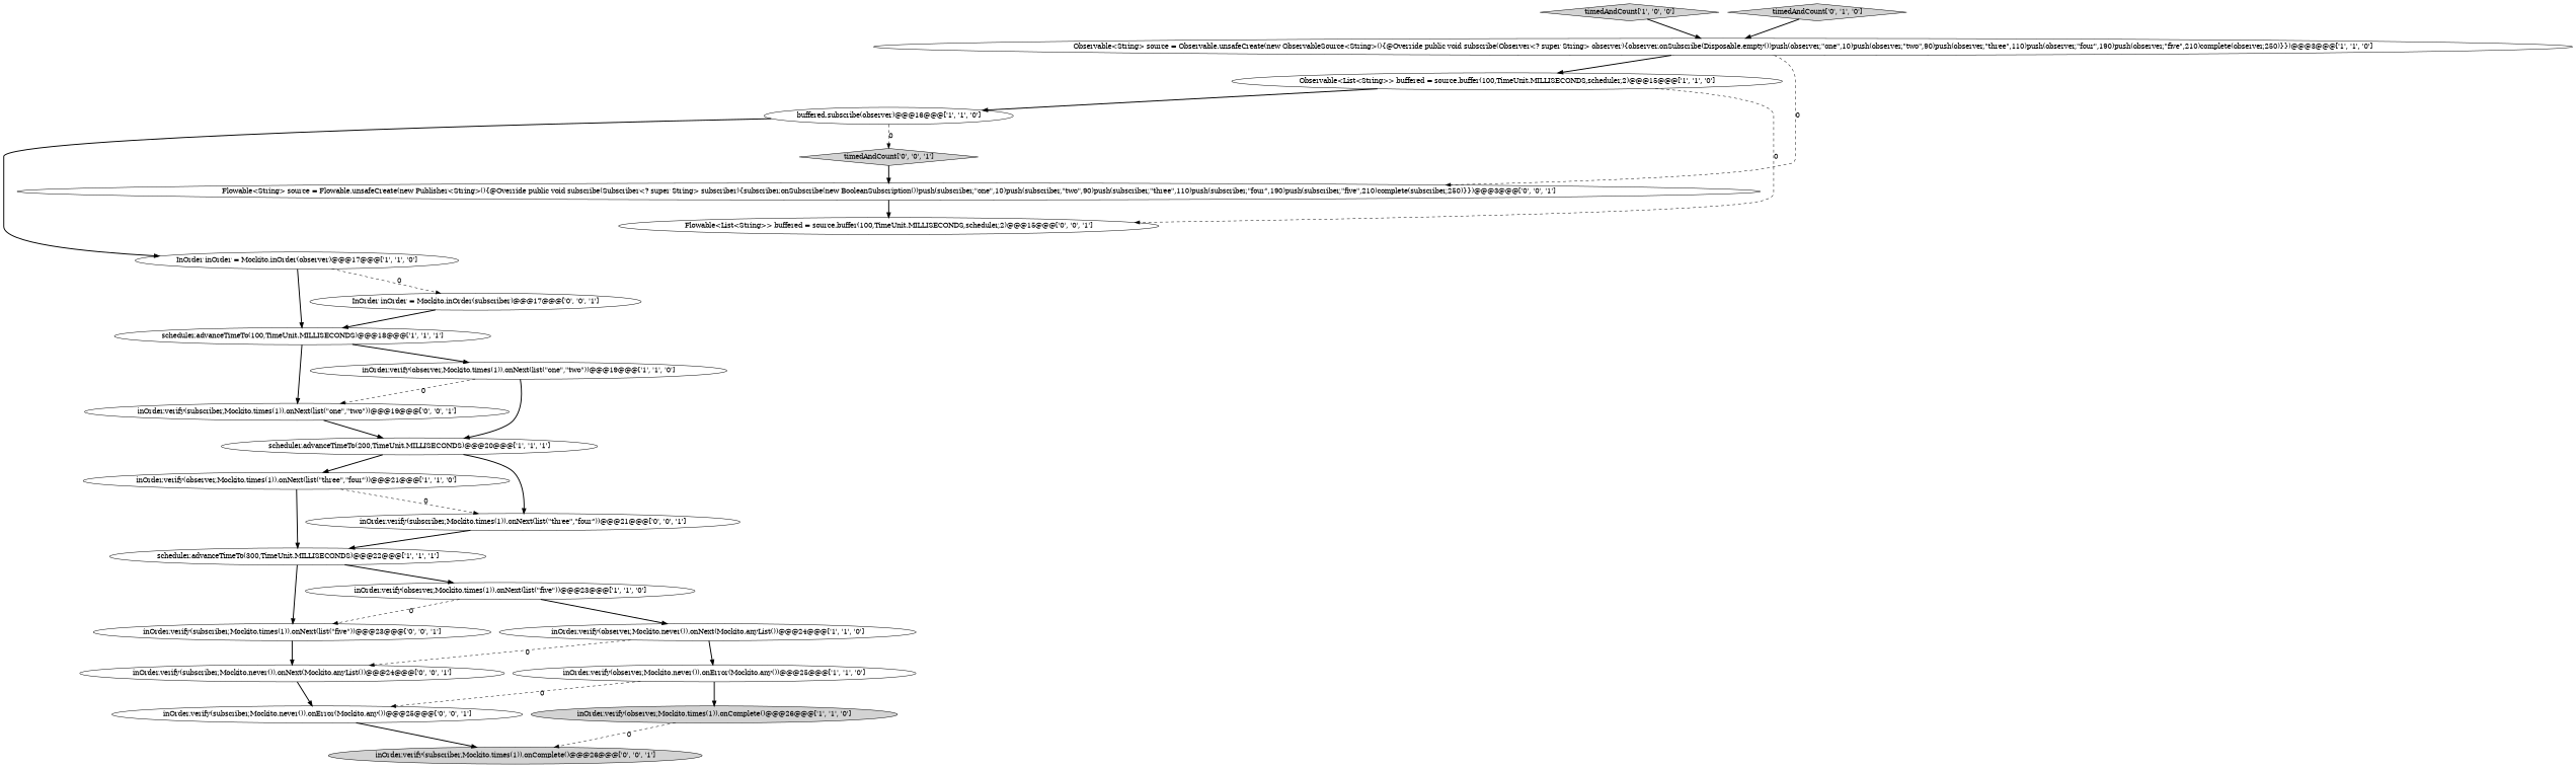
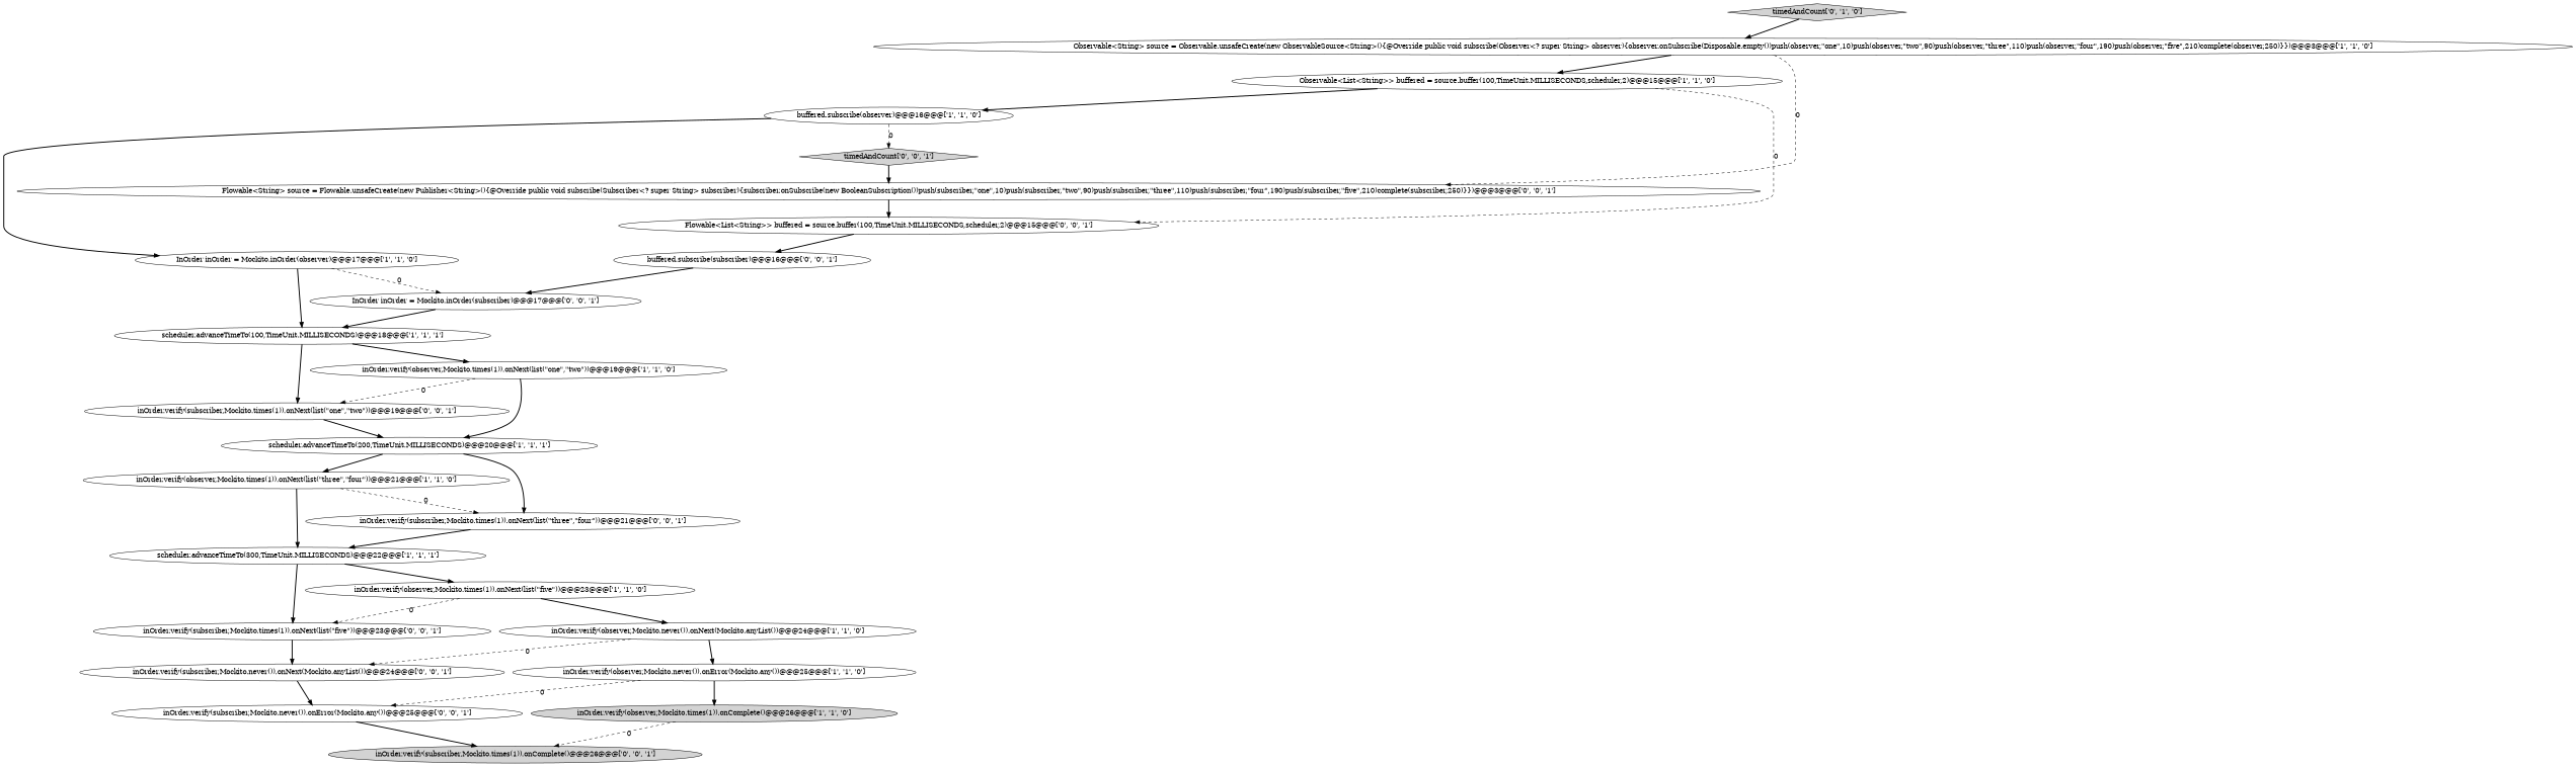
  digraph {
    node [fillcolor=white shape=ellipse style=filled]
    edge [style=bold]
    n1 [label="scheduler.advanceTimeTo(200,TimeUnit.MILLISECONDS)@@@20@@@['1', '1', '1']"]
    n2 [label="inOrder.verify(observer,Mockito.times(1)).onNext(list(\"three\",\"four\"))@@@21@@@['1', '1', '0']"]
    n3 [label="inOrder.verify(subscriber,Mockito.times(1)).onNext(list(\"three\",\"four\"))@@@21@@@['0', '0', '1']"]
    n4 [label="scheduler.advanceTimeTo(300,TimeUnit.MILLISECONDS)@@@22@@@['1', '1', '1']"]
    n5 [label="inOrder.verify(subscriber,Mockito.times(1)).onNext(list(\"five\"))@@@23@@@['0', '0', '1']"]
    n6 [label="inOrder.verify(observer,Mockito.times(1)).onNext(list(\"five\"))@@@23@@@['1', '1', '0']"]
    n7 [label="inOrder.verify(subscriber,Mockito.never()).onNext(Mockito.anyList())@@@24@@@['0', '0', '1']"]
    n8 [label="inOrder.verify(observer,Mockito.never()).onNext(Mockito.anyList())@@@24@@@['1', '1', '0']"]
    n9 [label="inOrder.verify(observer,Mockito.never()).onError(Mockito.any())@@@25@@@['1', '1', '0']"]
    n10 [label="inOrder.verify(subscriber,Mockito.never()).onError(Mockito.any())@@@25@@@['0', '0', '1']"]
    n11 [fillcolor=lightgray label="inOrder.verify(observer,Mockito.times(1)).onComplete()@@@26@@@['1', '1', '0']"]
    n12 [fillcolor=lightgray label="inOrder.verify(subscriber,Mockito.times(1)).onComplete()@@@26@@@['0', '0', '1']"]
    n13 [label="Observable<List<String>> buffered = source.buffer(100,TimeUnit.MILLISECONDS,scheduler,2)@@@15@@@['1', '1', '0']"]
    n14 [label="buffered.subscribe(observer)@@@16@@@['1', '1', '0']"]
    n15 [label="Flowable<List<String>> buffered = source.buffer(100,TimeUnit.MILLISECONDS,scheduler,2)@@@15@@@['0', '0', '1']"]
    n16 [label="InOrder inOrder = Mockito.inOrder(observer)@@@17@@@['1', '1', '0']"]
    n17 [fillcolor=lightgray label="timedAndCount['0', '0', '1']" shape=diamond]
-   n19 [fillcolor=lightgray label="timedAndCount['1', '0', '0']" shape=diamond]
+   n18 [label="buffered.subscribe(subscriber)@@@16@@@['0', '0', '1']"]
    n20 [label="Observable<String> source = Observable.unsafeCreate(new ObservableSource<String>(){@Override public void subscribe(Observer<? super String> observer){observer.onSubscribe(Disposable.empty())push(observer,\"one\",10)push(observer,\"two\",90)push(observer,\"three\",110)push(observer,\"four\",190)push(observer,\"five\",210)complete(observer,250)}})@@@3@@@['1', '1', '0']"]
    n21 [label="Flowable<String> source = Flowable.unsafeCreate(new Publisher<String>(){@Override public void subscribe(Subscriber<? super String> subscriber){subscriber.onSubscribe(new BooleanSubscription())push(subscriber,\"one\",10)push(subscriber,\"two\",90)push(subscriber,\"three\",110)push(subscriber,\"four\",190)push(subscriber,\"five\",210)complete(subscriber,250)}})@@@3@@@['0', '0', '1']"]
    n22 [label="scheduler.advanceTimeTo(100,TimeUnit.MILLISECONDS)@@@18@@@['1', '1', '1']"]
    n23 [label="inOrder.verify(subscriber,Mockito.times(1)).onNext(list(\"one\",\"two\"))@@@19@@@['0', '0', '1']"]
    n24 [label="inOrder.verify(observer,Mockito.times(1)).onNext(list(\"one\",\"two\"))@@@19@@@['1', '1', '0']"]
    n25 [label="InOrder inOrder = Mockito.inOrder(subscriber)@@@17@@@['0', '0', '1']"]
    n26 [fillcolor=lightgray label="timedAndCount['0', '1', '0']" shape=diamond]
    n1 -> n2
    n1 -> n3
    n2 -> n3 [label=0 style=dashed]
    n2 -> n4
    n3 -> n4
    n4 -> n5
    n4 -> n6
    n5 -> n7
    n6 -> n5 [label=0 style=dashed]
    n6 -> n8
    n7 -> n10
    n8 -> n7 [label=0 style=dashed]
    n8 -> n9
    n9 -> n10 [label=0 style=dashed]
    n9 -> n11
    n10 -> n12
    n11 -> n12 [label=0 style=dashed]
    n13 -> n14
    n13 -> n15 [label=0 style=dashed]
    n14 -> n16
    n14 -> n17 [label=0 style=dashed]
+   n15 -> n18
    n16 -> n22
    n16 -> n25 [label=0 style=dashed]
    n17 -> n21
-   n19 -> n20
+   n18 -> n25
    n20 -> n13
    n20 -> n21 [label=0 style=dashed]
    n21 -> n15
    n22 -> n23
    n22 -> n24
    n23 -> n1
    n24 -> n1
    n24 -> n23 [label=0 style=dashed]
    n25 -> n22
    n26 -> n20
  }
